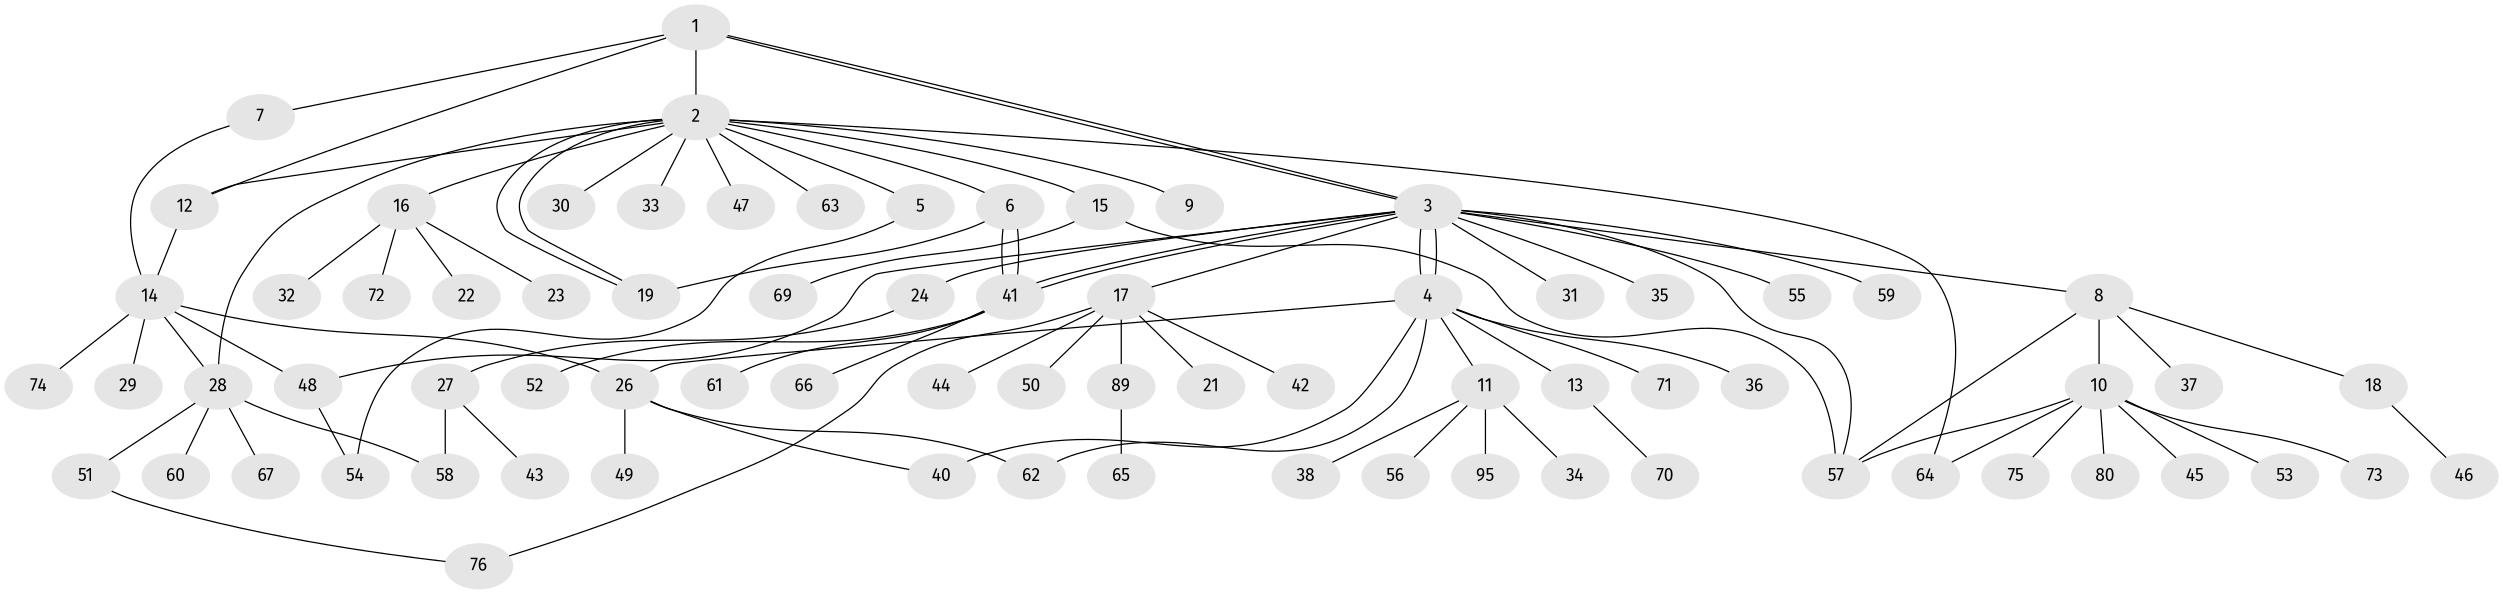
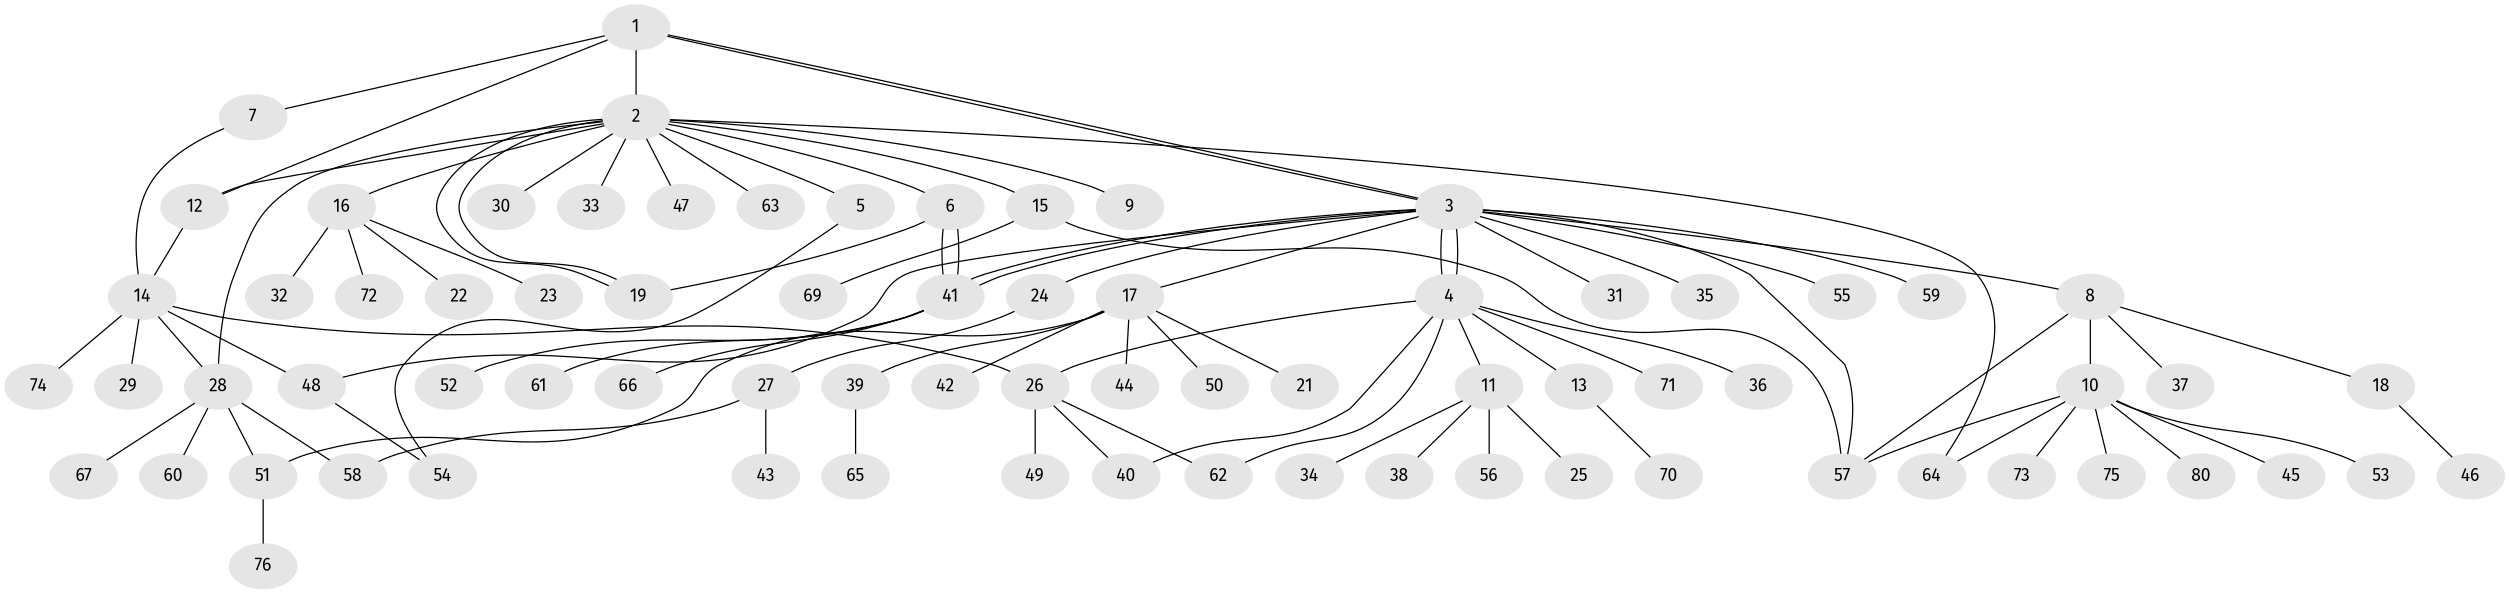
  graph {
    fontname="Fira Sans"
    node [color=gray90 fontname="Fira Sans" style=filled]
    edge [fontname="Fira Sans"]
    1
    2
    3
    7
    12
    5
    6
    9
    15
    16
    19
    28
    30
    33
    47
    63
    64
    4
    8
    17
    24
    31
    35
    41
    48
    55
    57
    59
    14
    54
    69
    22
    23
    32
    72
    51
    58
    60
    67
    11
    13
    26
    36
    40
    62
    71
    10
    18
    37
    21
-   39 [label=89]
+   39
    42
    44
    50
    27
    52
    61
    66
-   25 [label=95]
+   25
    34
    38
    56
    70
    49
    29
    74
    n67 [label=80]
    45
    53
    73
    75
    46
    65
    76
    43
    1 -- 2
    1 -- 3
    1 -- 3
    1 -- 7
    1 -- 12
    2 -- 12
    2 -- 5
    2 -- 6
    2 -- 9
    2 -- 15
    2 -- 16
    2 -- 19
    2 -- 19
    2 -- 28
    2 -- 30
    2 -- 33
    2 -- 47
    2 -- 63
    2 -- 64
    3 -- 4
    3 -- 4
    3 -- 8
    3 -- 17
    3 -- 24
    3 -- 31
    3 -- 35
    3 -- 41
    3 -- 41
    3 -- 48
    3 -- 55
    3 -- 57
    3 -- 59
    7 -- 14
    12 -- 14
    5 -- 54
    6 -- 19
    6 -- 41
    6 -- 41
    15 -- 57
    15 -- 69
    16 -- 22
    16 -- 23
    16 -- 32
    16 -- 72
    28 -- 51
    28 -- 58
    28 -- 60
    28 -- 67
    4 -- 11
    4 -- 13
    4 -- 26
    4 -- 36
    4 -- 40
    4 -- 62
    4 -- 71
    8 -- 57
    8 -- 10
    8 -- 18
    8 -- 37
-   17 -- 76
+   17 -- 51
    17 -- 21
    17 -- 39
    17 -- 42
    17 -- 44
    17 -- 50
    24 -- 27
    41 -- 52
    41 -- 61
    41 -- 66
    48 -- 54
    14 -- 28
    14 -- 48
    14 -- 26
    14 -- 29
    14 -- 74
    51 -- 76
    11 -- 25
    11 -- 34
    11 -- 38
    11 -- 56
    13 -- 70
    26 -- 40
    26 -- 62
    26 -- 49
    10 -- 64
    10 -- 57
    10 -- n67
    10 -- 45
    10 -- 53
    10 -- 73
    10 -- 75
    18 -- 46
    39 -- 65
    27 -- 58
    27 -- 43
  }
